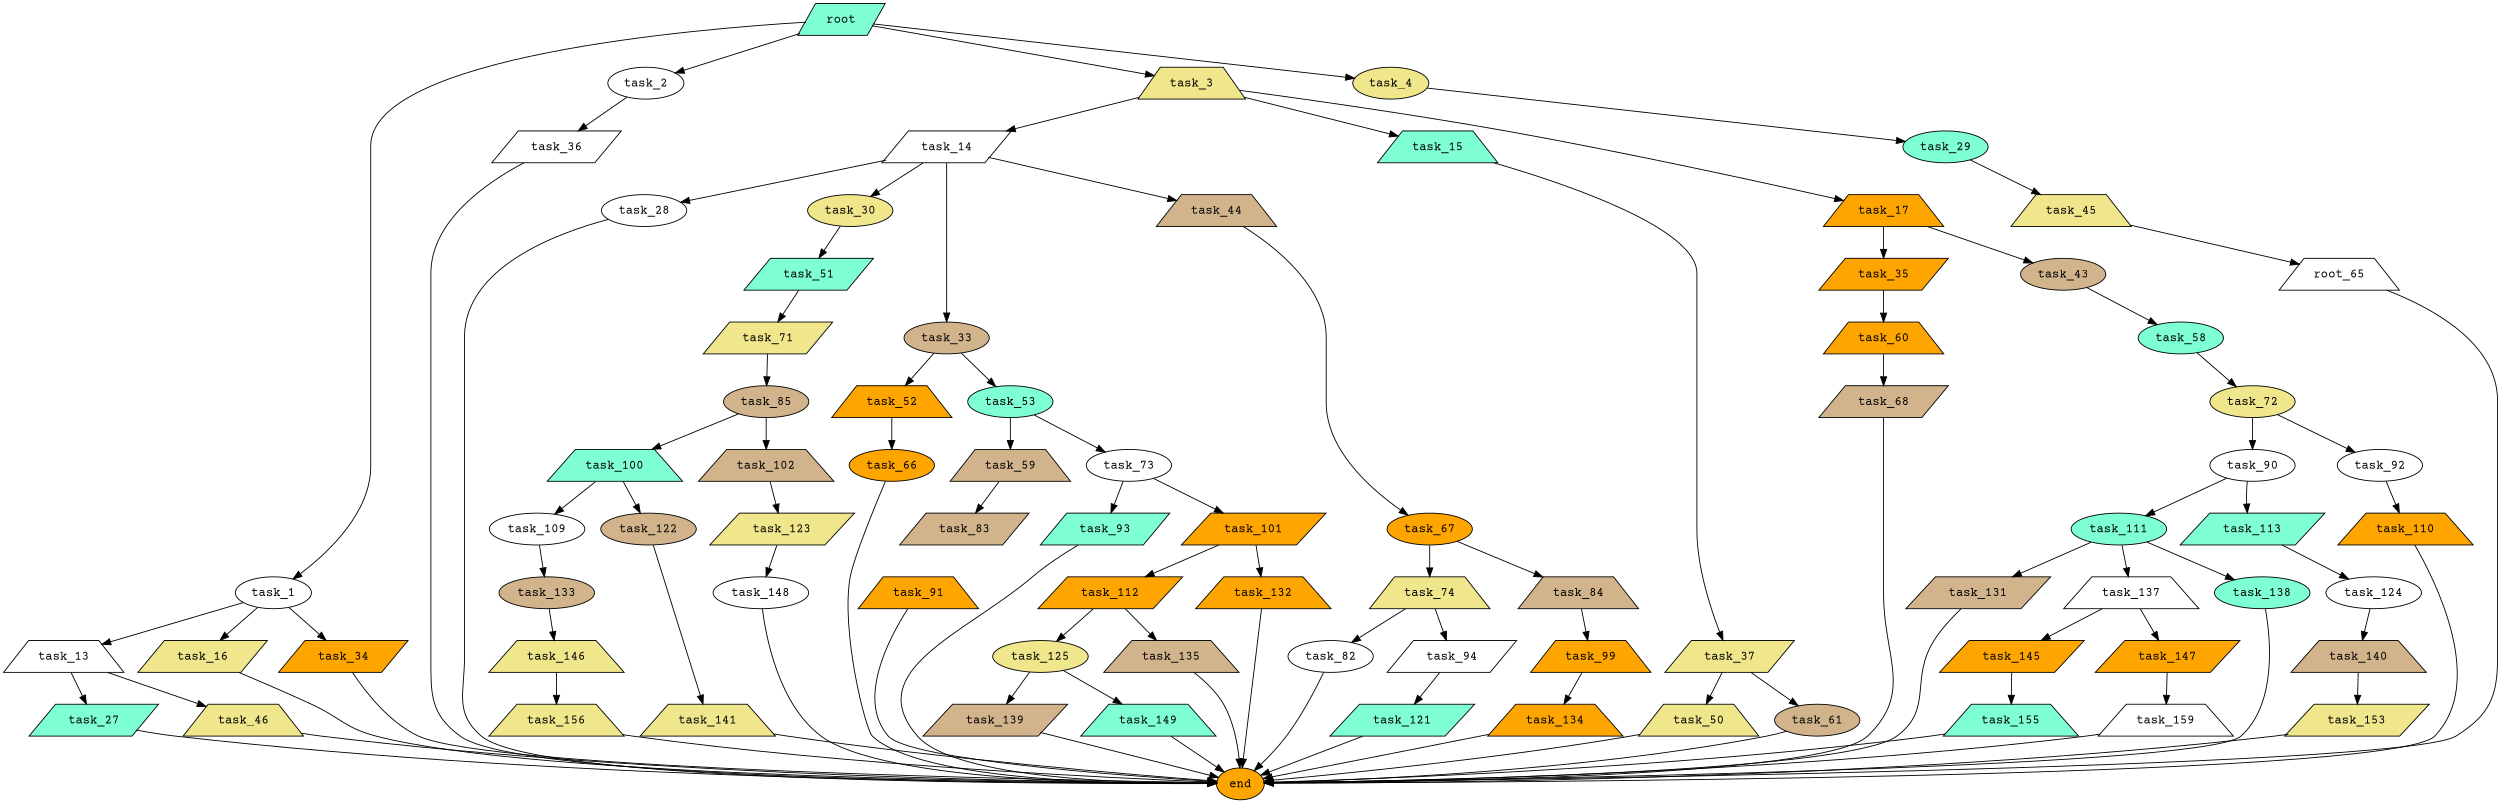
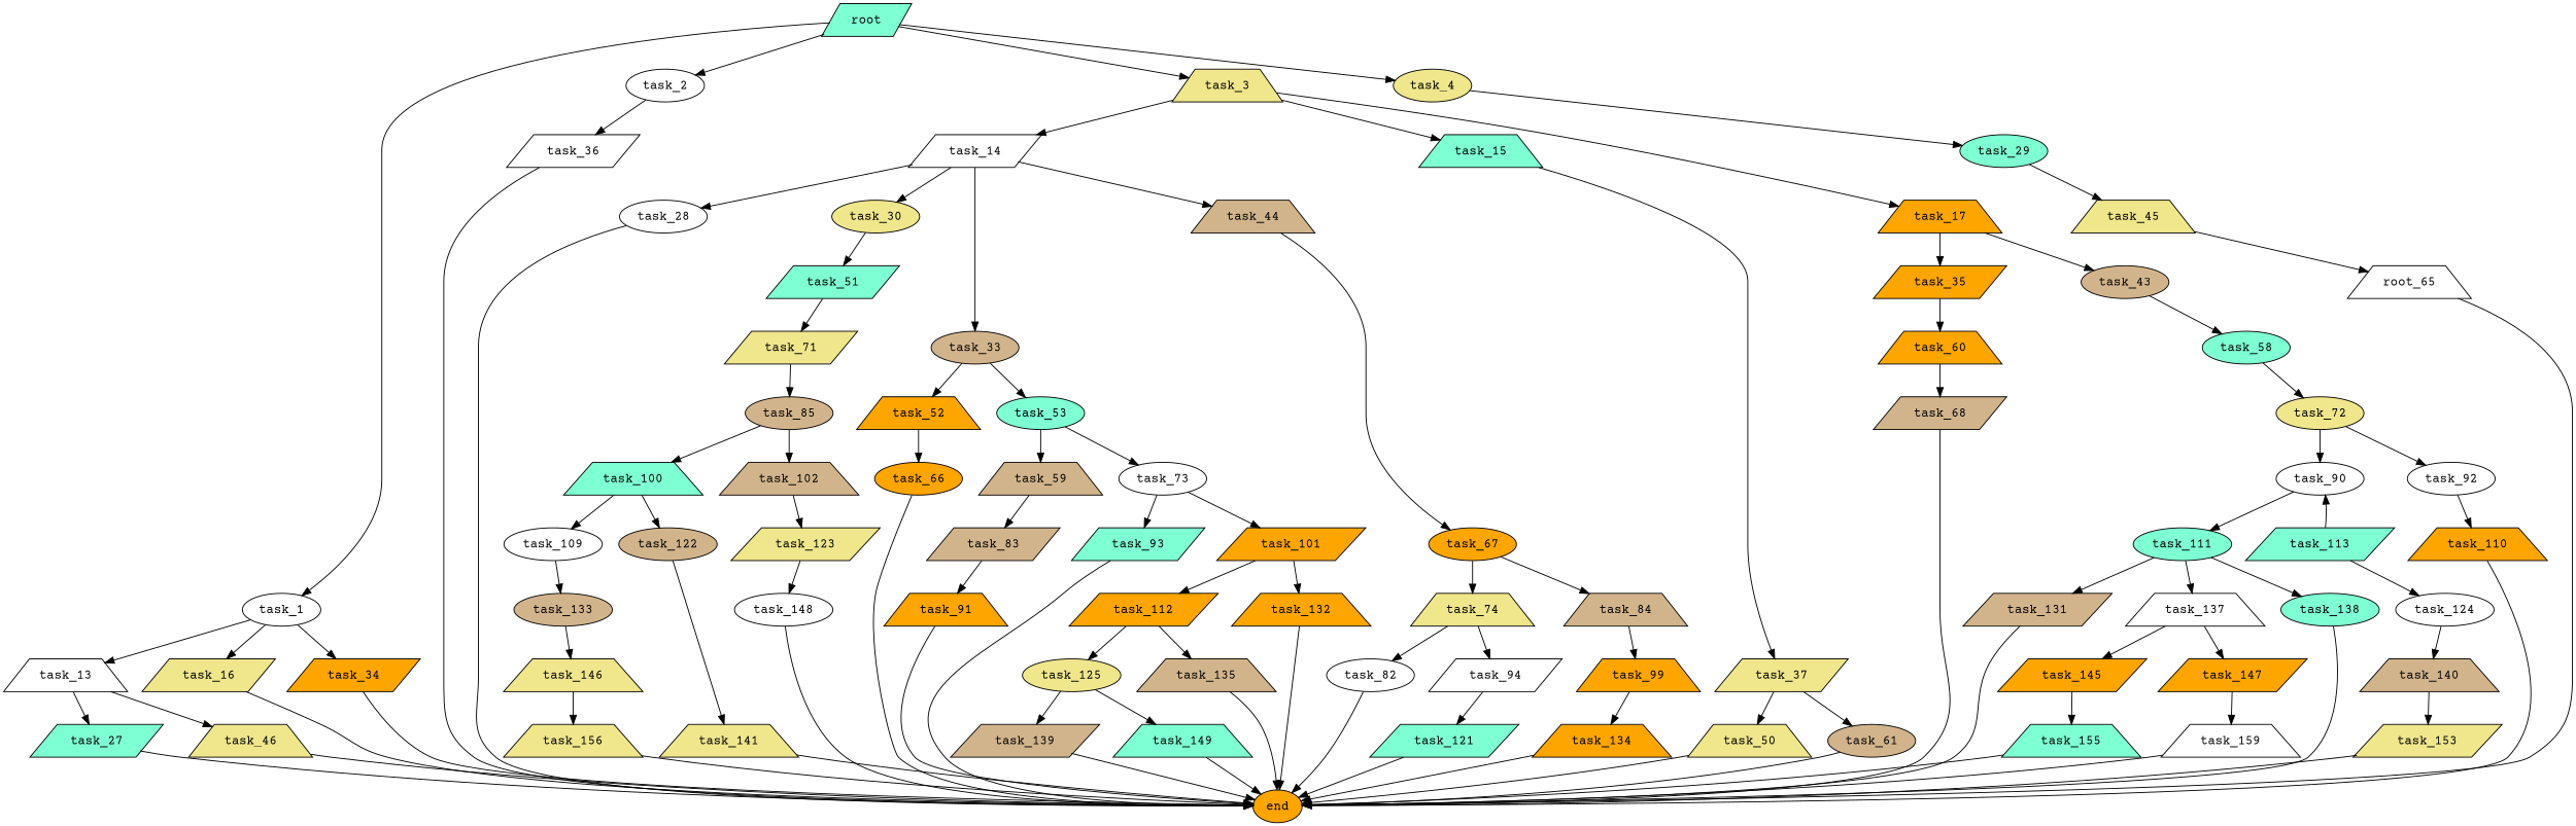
  digraph {
    fontname="Courier Prime"
    node [fillcolor=white fontname="Courier Prime" shape=trapezium style=filled]
    edge [fontname="Courier Prime"]
    root [fillcolor=aquamarine shape=parallelogram]
    task_1 [shape=ellipse]
    task_2 [shape=ellipse]
    task_3 [fillcolor=khaki]
    task_4 [fillcolor=khaki shape=ellipse]
    task_13
    task_16 [fillcolor=khaki shape=parallelogram]
    task_34 [fillcolor=orange shape=parallelogram]
    task_36 [shape=parallelogram]
    task_14 [shape=parallelogram]
    task_15 [fillcolor=aquamarine]
    task_17 [fillcolor=orange]
    task_29 [fillcolor=aquamarine shape=ellipse]
    task_27 [fillcolor=aquamarine shape=parallelogram]
    task_46 [fillcolor=khaki]
    end [fillcolor=orange shape=ellipse]
    task_28 [shape=ellipse]
    task_30 [fillcolor=khaki shape=ellipse]
    task_33 [fillcolor=tan shape=ellipse]
    task_44 [fillcolor=tan]
    task_37 [fillcolor=khaki shape=parallelogram]
    task_35 [fillcolor=orange shape=parallelogram]
    task_43 [fillcolor=tan shape=ellipse]
    task_45 [fillcolor=khaki]
    task_51 [fillcolor=aquamarine shape=parallelogram]
    task_52 [fillcolor=orange]
    task_53 [fillcolor=aquamarine shape=ellipse]
    task_67 [fillcolor=orange shape=ellipse]
    task_50 [fillcolor=khaki]
    task_61 [fillcolor=tan shape=ellipse]
    task_60 [fillcolor=orange]
    task_58 [fillcolor=aquamarine shape=ellipse]
    n33 [label=root_65]
    task_71 [fillcolor=khaki shape=parallelogram]
    task_66 [fillcolor=orange shape=ellipse]
    task_59 [fillcolor=tan]
    task_73 [shape=ellipse]
    task_68 [fillcolor=tan shape=parallelogram]
    task_72 [fillcolor=khaki shape=ellipse]
    task_74 [fillcolor=khaki]
    task_84 [fillcolor=tan]
    task_85 [fillcolor=tan shape=ellipse]
    task_83 [fillcolor=tan shape=parallelogram]
    task_93 [fillcolor=aquamarine shape=parallelogram]
    task_101 [fillcolor=orange shape=parallelogram]
    task_90 [shape=ellipse]
    task_92 [shape=ellipse]
    task_91 [fillcolor=orange]
    task_82 [shape=ellipse]
    task_94 [shape=parallelogram]
    task_99 [fillcolor=orange]
    task_100 [fillcolor=aquamarine]
    task_102 [fillcolor=tan]
    task_111 [fillcolor=aquamarine shape=ellipse]
    task_113 [fillcolor=aquamarine shape=parallelogram]
    task_110 [fillcolor=orange]
    task_112 [fillcolor=orange shape=parallelogram]
    task_132 [fillcolor=orange]
    task_121 [fillcolor=aquamarine shape=parallelogram]
    task_134 [fillcolor=orange]
    task_109 [shape=ellipse]
    task_122 [fillcolor=tan shape=ellipse]
    task_123 [fillcolor=khaki shape=parallelogram]
    task_131 [fillcolor=tan shape=parallelogram]
    task_137
    task_138 [fillcolor=aquamarine shape=ellipse]
    task_124 [shape=ellipse]
    task_133 [fillcolor=tan shape=ellipse]
    task_141 [fillcolor=khaki]
    task_125 [fillcolor=khaki shape=ellipse]
    task_135 [fillcolor=tan]
    task_148 [shape=ellipse]
    task_146 [fillcolor=khaki]
    task_145 [fillcolor=orange shape=parallelogram]
    task_147 [fillcolor=orange shape=parallelogram]
    task_139 [fillcolor=tan shape=parallelogram]
    task_149 [fillcolor=aquamarine]
    task_140 [fillcolor=tan]
    task_153 [fillcolor=khaki shape=parallelogram]
    task_156 [fillcolor=khaki]
    task_155 [fillcolor=aquamarine]
    n82 [label=task_159]
    root -> task_1
    root -> task_2
    root -> task_3
    root -> task_4
    task_1 -> task_13
    task_1 -> task_16
    task_1 -> task_34
    task_2 -> task_36
    task_3 -> task_14
    task_3 -> task_15
    task_3 -> task_17
    task_4 -> task_29
    task_13 -> task_27
    task_13 -> task_46
    task_16 -> end
    task_34 -> end
    task_36 -> end
    task_14 -> task_28
    task_14 -> task_30
    task_14 -> task_33
    task_14 -> task_44
    task_15 -> task_37
    task_17 -> task_35
    task_17 -> task_43
    task_29 -> task_45
    task_27 -> end
    task_46 -> end
    task_28 -> end
    task_30 -> task_51
    task_33 -> task_52
    task_33 -> task_53
    task_44 -> task_67
    task_37 -> task_50
    task_37 -> task_61
    task_35 -> task_60
    task_43 -> task_58
    task_45 -> n33
    task_51 -> task_71
    task_52 -> task_66
    task_53 -> task_59
    task_53 -> task_73
    task_67 -> task_74
    task_67 -> task_84
    task_50 -> end
    task_61 -> end
    task_60 -> task_68
    task_58 -> task_72
    n33 -> end
    task_71 -> task_85
    task_66 -> end
    task_59 -> task_83
    task_73 -> task_93
    task_73 -> task_101
    task_68 -> end
    task_72 -> task_90
    task_72 -> task_92
    task_74 -> task_82
    task_74 -> task_94
    task_84 -> task_99
    task_85 -> task_100
    task_85 -> task_102
+   task_83 -> task_91
    task_93 -> end
    task_101 -> task_112
    task_101 -> task_132
    task_90 -> task_111
-   task_90 -> task_113
+   task_113 -> task_90
    task_92 -> task_110
    task_91 -> end
    task_82 -> end
    task_94 -> task_121
    task_99 -> task_134
    task_100 -> task_109
    task_100 -> task_122
    task_102 -> task_123
    task_111 -> task_131
    task_111 -> task_137
    task_111 -> task_138
    task_113 -> task_124
    task_110 -> end
    task_112 -> task_125
    task_112 -> task_135
    task_132 -> end
    task_121 -> end
    task_134 -> end
    task_109 -> task_133
    task_122 -> task_141
    task_123 -> task_148
    task_131 -> end
    task_137 -> task_145
    task_137 -> task_147
    task_138 -> end
    task_124 -> task_140
    task_133 -> task_146
    task_141 -> end
    task_125 -> task_139
    task_125 -> task_149
    task_135 -> end
    task_148 -> end
    task_146 -> task_156
    task_145 -> task_155
    task_147 -> n82
    task_139 -> end
    task_149 -> end
    task_140 -> task_153
    task_153 -> end
    task_156 -> end
    task_155 -> end
    n82 -> end
  }
